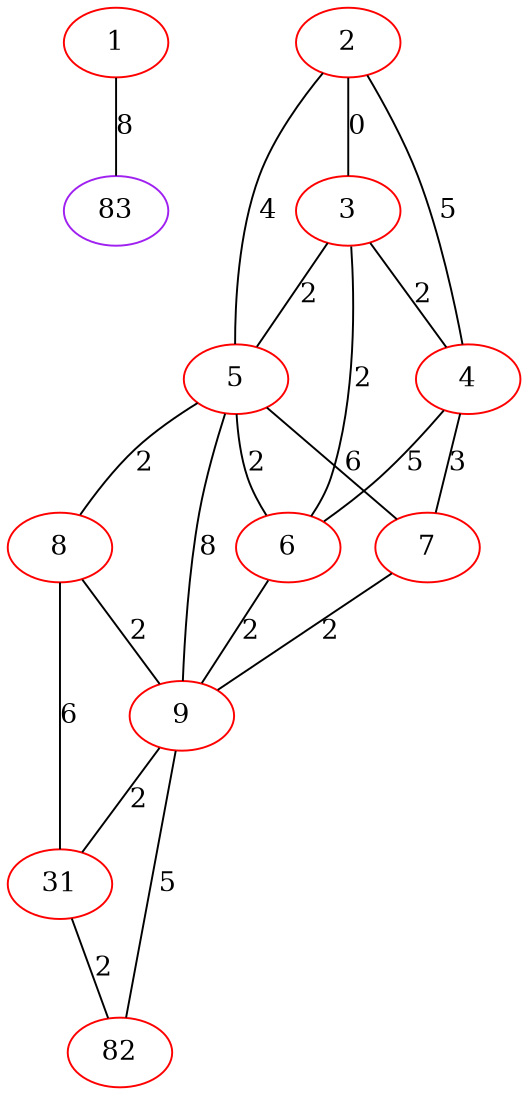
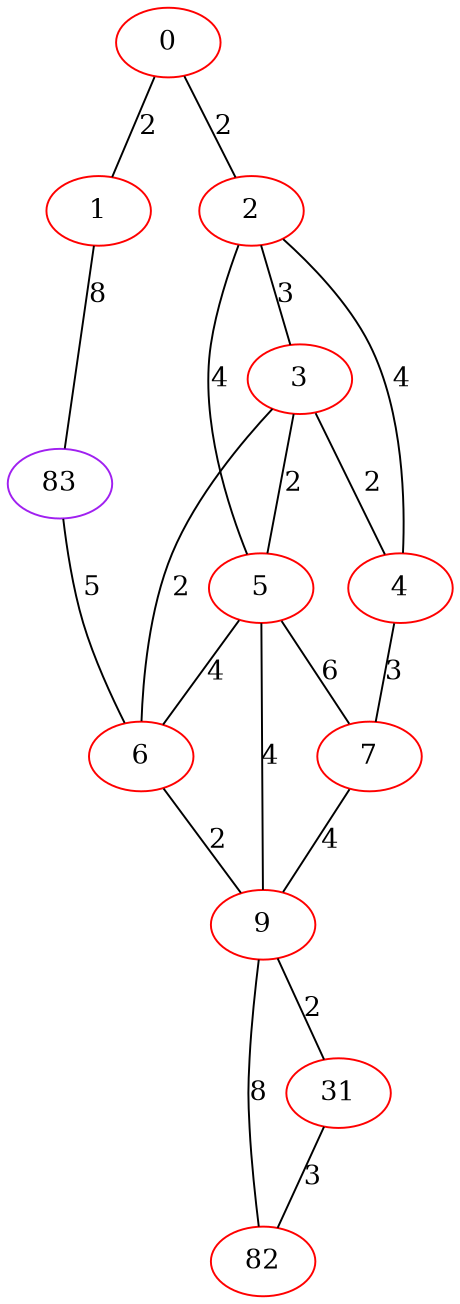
  graph {
    node [color=red weight=1]
+   0
    1
    2
    n4 [color=purple label=83 weight=4]
    3
    4
    5
    6
    7
-   8
    9
    n12 [label=31]
    n13 [label=82]
+   0 -- 1 [label=2]
+   0 -- 2 [label=2]
    1 -- n4 [label=8]
-   2 -- 3 [label=0]
-   2 -- 4 [label=5]
+   2 -- 3 [label=3]
+   2 -- 4 [label=4]
    3 -- 4 [label=2]
    3 -- 5 [label=2]
    3 -- 6 [label=2]
-   4 -- 6 [label=5]
+   n4 -- 6 [label=5]
    4 -- 7 [label=3]
    5 -- 2 [label=4]
-   5 -- 6 [label=2]
+   5 -- 6 [label=4]
    5 -- 7 [label=6]
-   5 -- 8 [label=2]
-   5 -- 9 [label=8]
+   5 -- 9 [label=4]
    6 -- 9 [label=2]
-   7 -- 9 [label=2]
-   8 -- 9 [label=2]
-   8 -- n12 [label=6]
+   7 -- 9 [label=4]
    9 -- n12 [label=2]
-   9 -- n13 [label=5]
-   n12 -- n13 [label=2]
+   9 -- n13 [label=8]
+   n12 -- n13 [label=3]
  }
